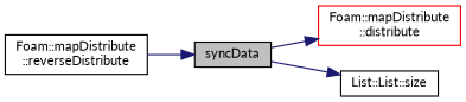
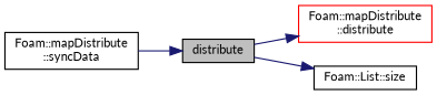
  digraph {
    fontname=Lato
    rankdir=LR
    node [color=black fontname=Lato fontsize=10 shape=record]
    edge [color=midnightblue fontname=Lato fontsize=10 labelfontname=Helvetica labelfontsize=10 style=solid]
-   n1 [fillcolor=grey75 fontcolor=black height=0.2 label=syncData style=filled width=0.4]
+   n1 [fillcolor=grey75 fontcolor=black height=0.2 label=distribute style=filled width=0.4]
    n2 [color=red height=0.2 label="Foam::mapDistribute\l::distribute" width=0.4]
-   n3 [height=0.2 label="List::List::size" width=0.4]
-   n4 [height=0.2 label="Foam::mapDistribute\l::reverseDistribute" width=0.4]
+   n3 [height=0.2 label="Foam::List::size" width=0.4]
+   n4 [height=0.2 label="Foam::mapDistribute\l::syncData" width=0.4]
    n1 -> n2
    n1 -> n3
    n4 -> n1
  }
